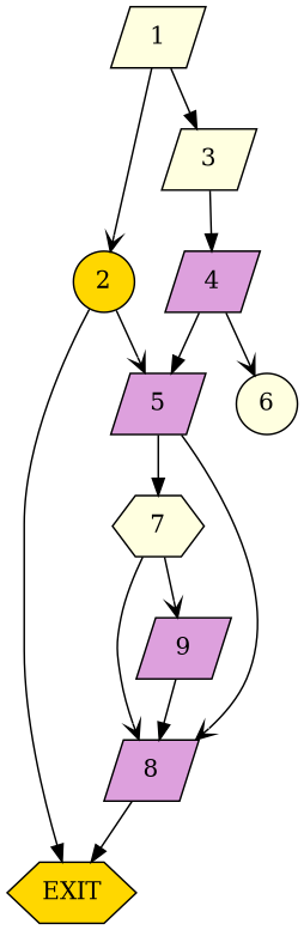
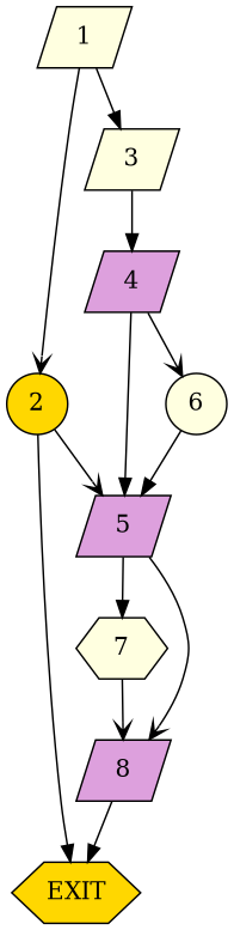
  digraph {
    node [fillcolor=lightyellow shape=parallelogram style=filled]
    edge [arrowhead=normal]
    1
    2 [fillcolor=gold shape=circle]
    3
    n4 [fillcolor=gold label=EXIT shape=hexagon]
    5 [fillcolor=plum]
    4 [fillcolor=plum]
    6 [shape=circle]
    7 [shape=hexagon]
    8 [fillcolor=plum]
-   9 [fillcolor=plum]
    1 -> 2 [arrowhead=vee]
    1 -> 3
    2 -> n4
    2 -> 5 [arrowhead=vee]
    3 -> 4
    5 -> 7
    5 -> 8 [arrowhead=vee]
    4 -> 5
    4 -> 6 [arrowhead=vee]
+   6 -> 5
    7 -> 8 [arrowhead=vee]
-   7 -> 9 [arrowhead=vee]
    8 -> n4
-   9 -> 8
  }
